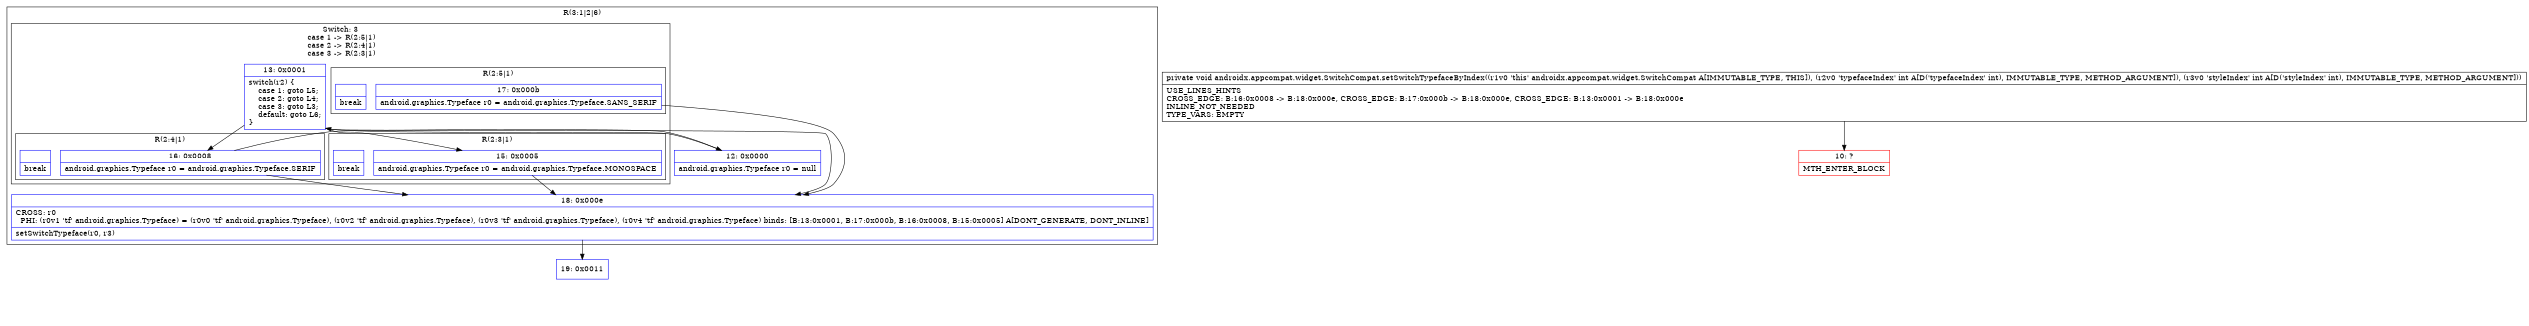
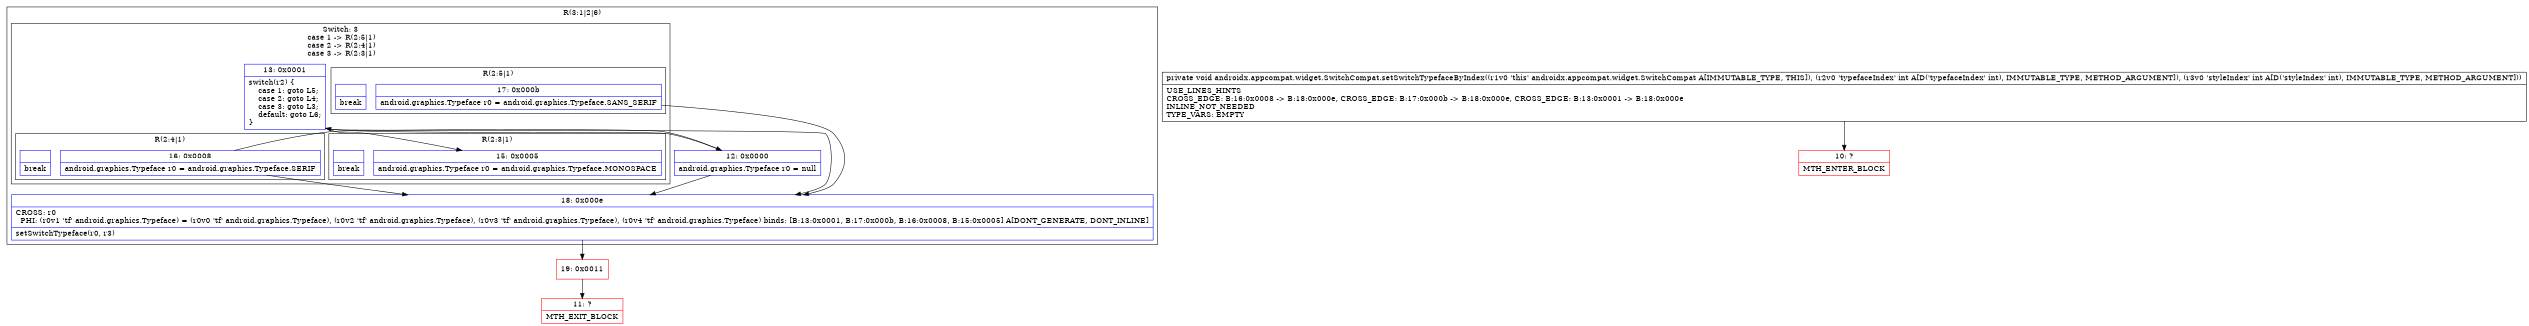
  digraph {
    node [color=blue shape=record]
    n1 [label="{17\:\ 0x000b|android.graphics.Typeface r0 = android.graphics.Typeface.SANS_SERIF\l}"]
    n2 [label="{|break\l}"]
    n3 [label="{16\:\ 0x0008|android.graphics.Typeface r0 = android.graphics.Typeface.SERIF\l}"]
    n4 [label="{|break\l}"]
    n5 [label="{15\:\ 0x0005|android.graphics.Typeface r0 = android.graphics.Typeface.MONOSPACE\l}"]
    n6 [label="{|break\l}"]
    n7 [label="{13\:\ 0x0001|switch(r2) \{\l    case 1: goto L5;\l    case 2: goto L4;\l    case 3: goto L3;\l    default: goto L6;\l\}\l}"]
    n8 [label="{12\:\ 0x0000|android.graphics.Typeface r0 = null\l}"]
    n9 [label="{18\:\ 0x000e|CROSS: r0 \l  PHI: (r0v1 'tf' android.graphics.Typeface) = (r0v0 'tf' android.graphics.Typeface), (r0v2 'tf' android.graphics.Typeface), (r0v3 'tf' android.graphics.Typeface), (r0v4 'tf' android.graphics.Typeface) binds: [B:13:0x0001, B:17:0x000b, B:16:0x0008, B:15:0x0005] A[DONT_GENERATE, DONT_INLINE]\l|setSwitchTypeface(r0, r3)\l}"]
-   n10 [label="{19\:\ 0x0011}"]
+   n10 [color=red label="{19\:\ 0x0011}"]
+   n11 [color=red label="{11\:\ ?|MTH_EXIT_BLOCK\l}"]
    n12 [color=red label="{10\:\ ?|MTH_ENTER_BLOCK\l}"]
    n13 [label="{private void androidx.appcompat.widget.SwitchCompat.setSwitchTypefaceByIndex((r1v0 'this' androidx.appcompat.widget.SwitchCompat A[IMMUTABLE_TYPE, THIS]), (r2v0 'typefaceIndex' int A[D('typefaceIndex' int), IMMUTABLE_TYPE, METHOD_ARGUMENT]), (r3v0 'styleIndex' int A[D('styleIndex' int), IMMUTABLE_TYPE, METHOD_ARGUMENT]))  | USE_LINES_HINTS\lCROSS_EDGE: B:16:0x0008 \-\> B:18:0x000e, CROSS_EDGE: B:17:0x000b \-\> B:18:0x000e, CROSS_EDGE: B:13:0x0001 \-\> B:18:0x000e\lINLINE_NOT_NEEDED\lTYPE_VARS: EMPTY\l}" color=""]
    subgraph cluster_1 {
      label="R(3:1|2|6)"
      n8
      n9
      subgraph cluster_2 {
        label="Switch: 3\n case 1 -> R(2:5|1)\n case 2 -> R(2:4|1)\n case 3 -> R(2:3|1)"
        n7
        subgraph cluster_3 {
          label="R(2:5|1)"
          n1
          n2
        }
        subgraph cluster_4 {
          label="R(2:4|1)"
          n3
          n4
        }
        subgraph cluster_5 {
          label="R(2:3|1)"
          n5
          n6
        }
      }
    }
    n1 -> n9
    n3 -> n8
    n3 -> n9
-   n5 -> n9
-   n7 -> n3
+   n8 -> n9
    n7 -> n5
    n7 -> n9
    n8 -> n7
    n9 -> n10
+   n10 -> n11
    n13 -> n12
  }
